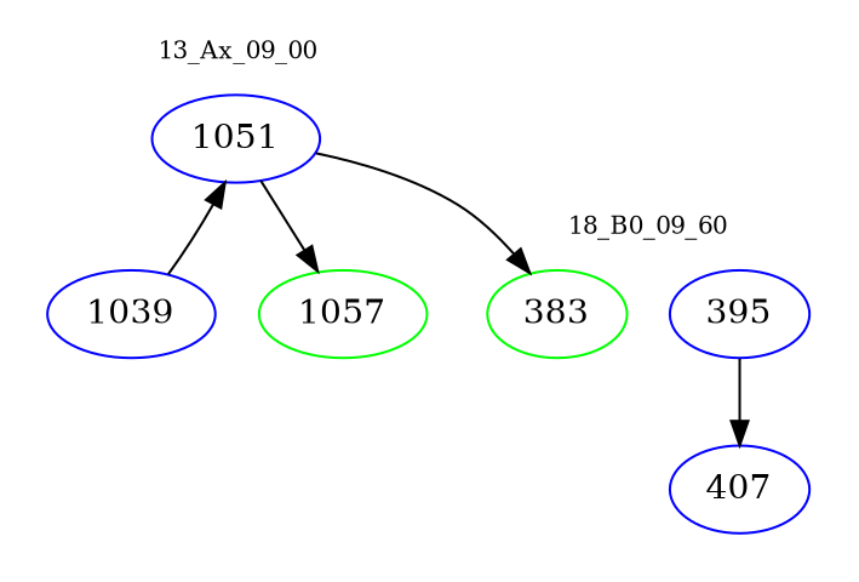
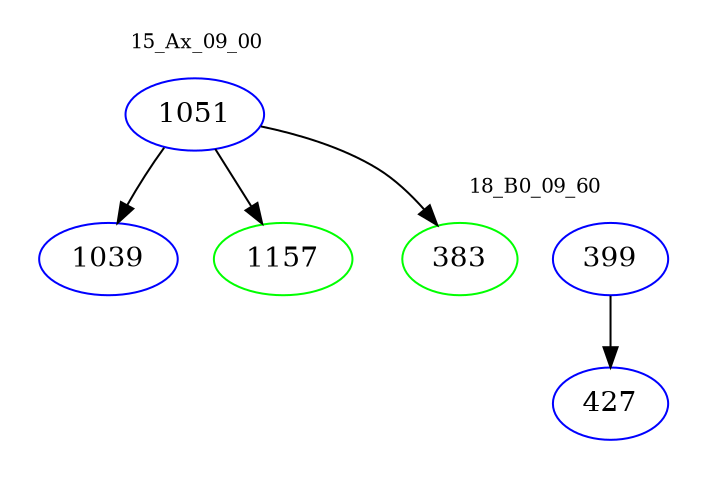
  digraph {
    node [color=blue]
    edge [color=black]
    n1 [label=1051]
    n2 [label=1039]
-   n3 [color=green label=1057]
-   n4 [label=395]
+   n3 [color=green label=1157]
+   n4 [label=399]
    n5 [color=green label=383]
-   n6 [label=407]
+   n6 [label=427]
    subgraph cluster_1 {
      color=white
      fontsize=10
-     label="13_Ax_09_00"
+     label="15_Ax_09_00"
      n1
      n2
      n3
    }
    subgraph cluster_2 {
      color=white
      fontsize=10
      label="18_B0_09_60"
      n4
      n5
      n6
    }
-   n2 -> n1
+   n1 -> n2
    n1 -> n3
    n1 -> n5
    n4 -> n6
  }
